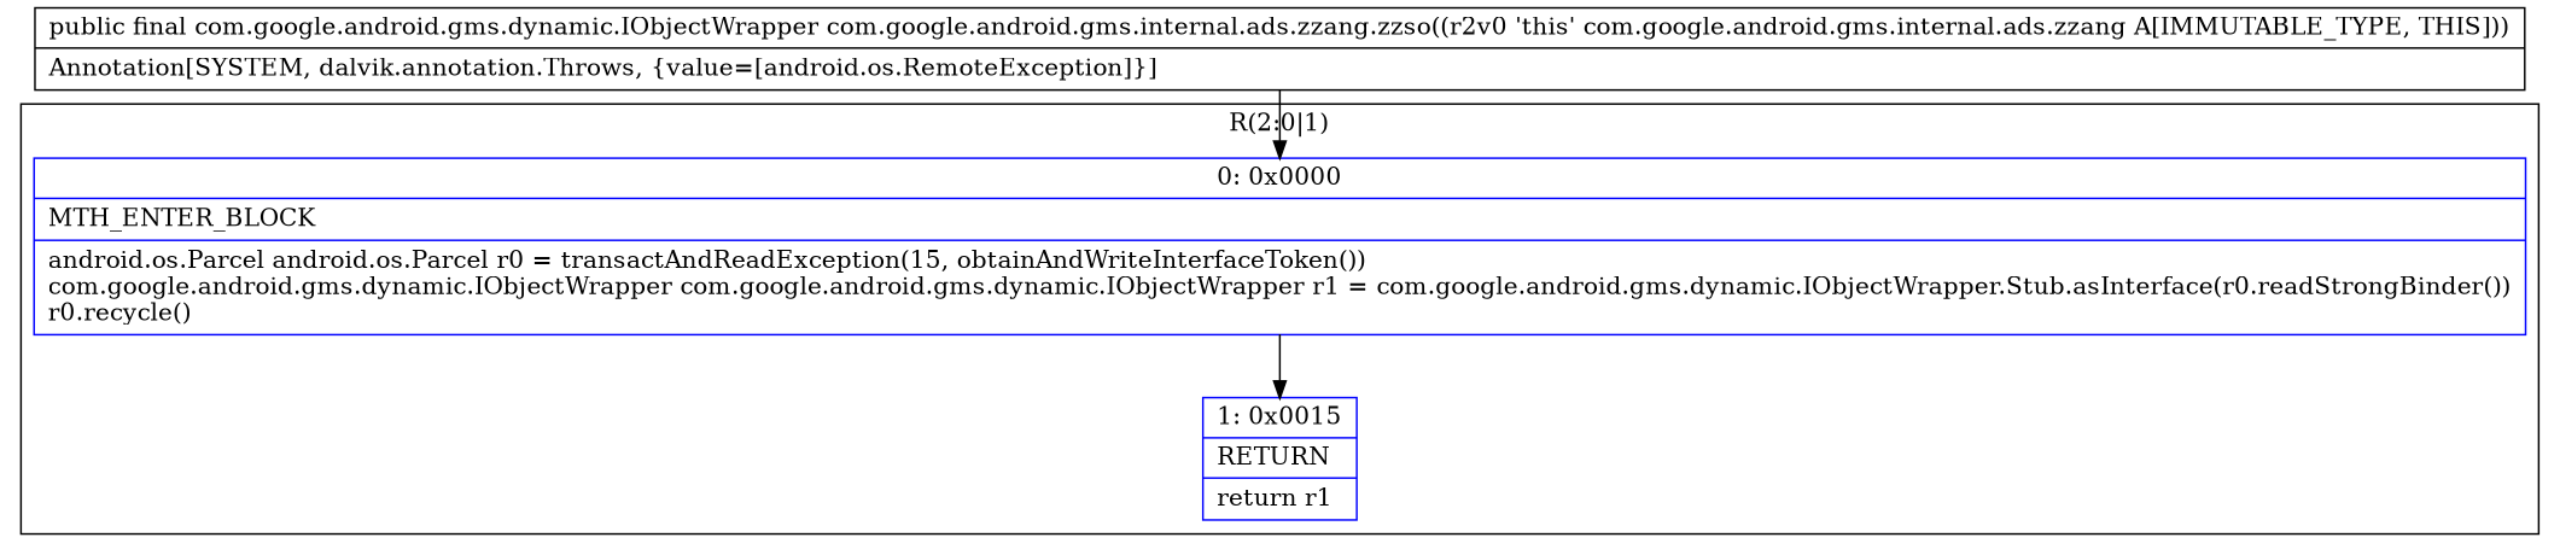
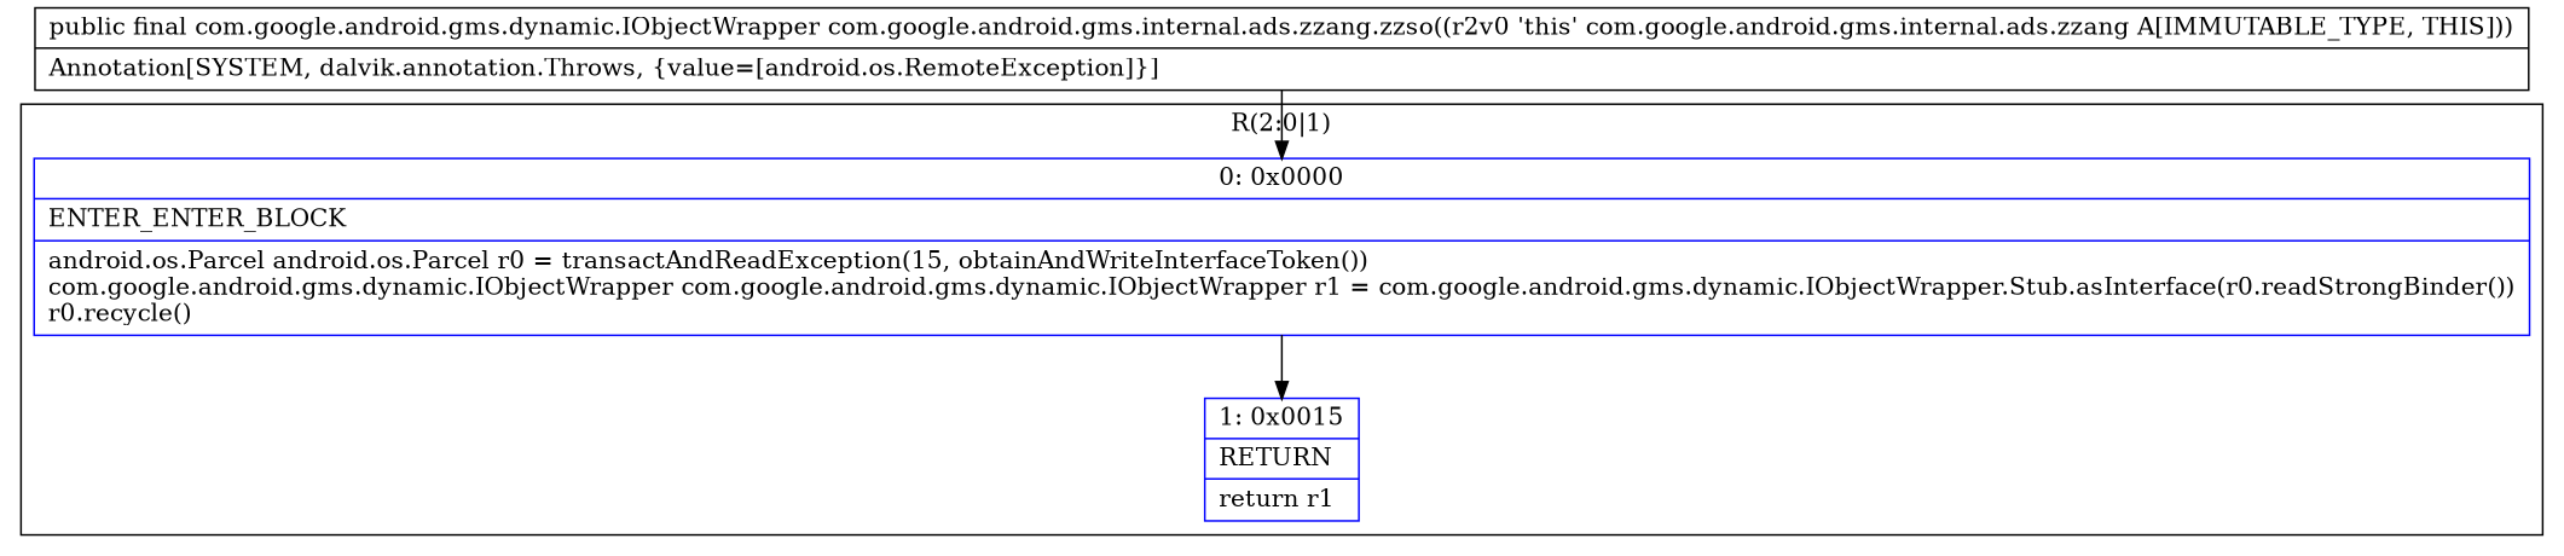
  digraph {
    node [color=blue shape=record]
-   n1 [label="{0\:\ 0x0000|MTH_ENTER_BLOCK\l|android.os.Parcel android.os.Parcel r0 = transactAndReadException(15, obtainAndWriteInterfaceToken())\lcom.google.android.gms.dynamic.IObjectWrapper com.google.android.gms.dynamic.IObjectWrapper r1 = com.google.android.gms.dynamic.IObjectWrapper.Stub.asInterface(r0.readStrongBinder())\lr0.recycle()\l}"]
+   n1 [label="{0\:\ 0x0000|ENTER_ENTER_BLOCK\l|android.os.Parcel android.os.Parcel r0 = transactAndReadException(15, obtainAndWriteInterfaceToken())\lcom.google.android.gms.dynamic.IObjectWrapper com.google.android.gms.dynamic.IObjectWrapper r1 = com.google.android.gms.dynamic.IObjectWrapper.Stub.asInterface(r0.readStrongBinder())\lr0.recycle()\l}"]
    n2 [label="{1\:\ 0x0015|RETURN\l|return r1\l}"]
    n3 [label="{public final com.google.android.gms.dynamic.IObjectWrapper com.google.android.gms.internal.ads.zzang.zzso((r2v0 'this' com.google.android.gms.internal.ads.zzang A[IMMUTABLE_TYPE, THIS]))  | Annotation[SYSTEM, dalvik.annotation.Throws, \{value=[android.os.RemoteException]\}]\l}" color=""]
    subgraph cluster_1 {
      label="R(2:0|1)"
      n1
      n2
    }
    n1 -> n2
    n3 -> n1
  }
